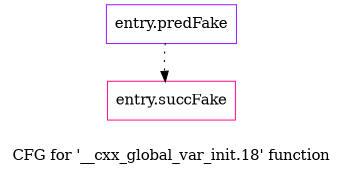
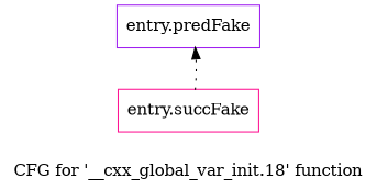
  digraph {
    label="CFG for '__cxx_global_var_init.18' function"
    node [filename="/home/omerfaruk/tools/Xilinx/Vitis_HLS/2023.2/tps/lnx64/gcc-8.3.0/lib/gcc/x86_64-pc-linux-gnu/8.3.0/../../../../include/c++/8.3.0/iostream" linenumber=74 shape=record]
    n1 [label="{entry.predFake}" color=purple]
    n2 [label="{entry.succFake}" color=deeppink]
-   n1 -> n2 [execusionnum=0 filename="/home/omerfaruk/tools/Xilinx/Vitis_HLS/2023.2/tps/lnx64/gcc-8.3.0/lib/gcc/x86_64-pc-linux-gnu/8.3.0/../../../../include/c++/8.3.0/iostream" style=dotted]
+   n2 -> n1 [execusionnum=0 filename="/home/omerfaruk/tools/Xilinx/Vitis_HLS/2023.2/tps/lnx64/gcc-8.3.0/lib/gcc/x86_64-pc-linux-gnu/8.3.0/../../../../include/c++/8.3.0/iostream" style=dotted]
  }
